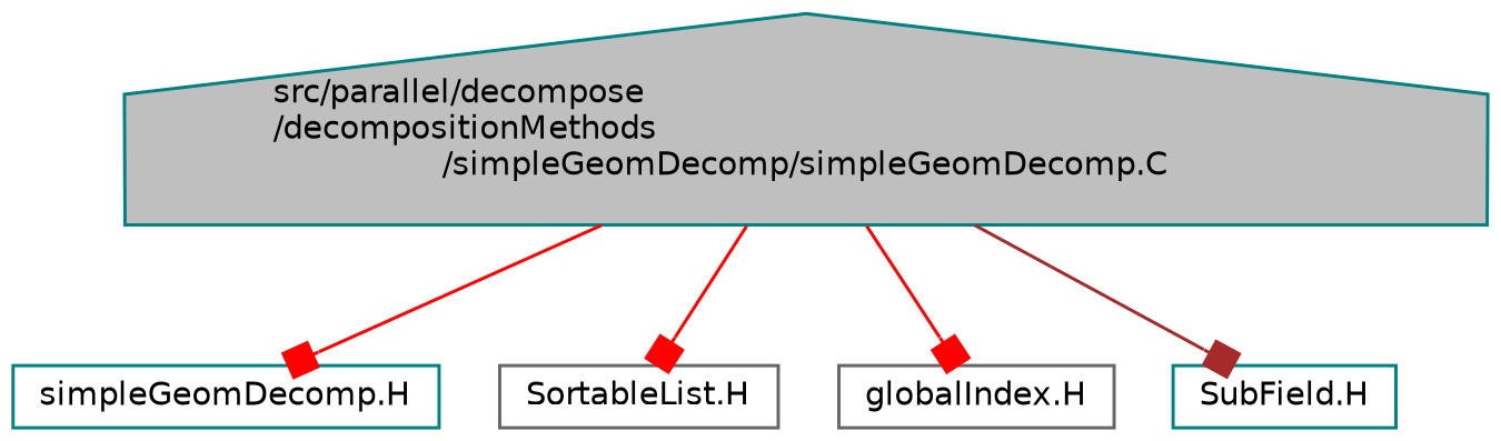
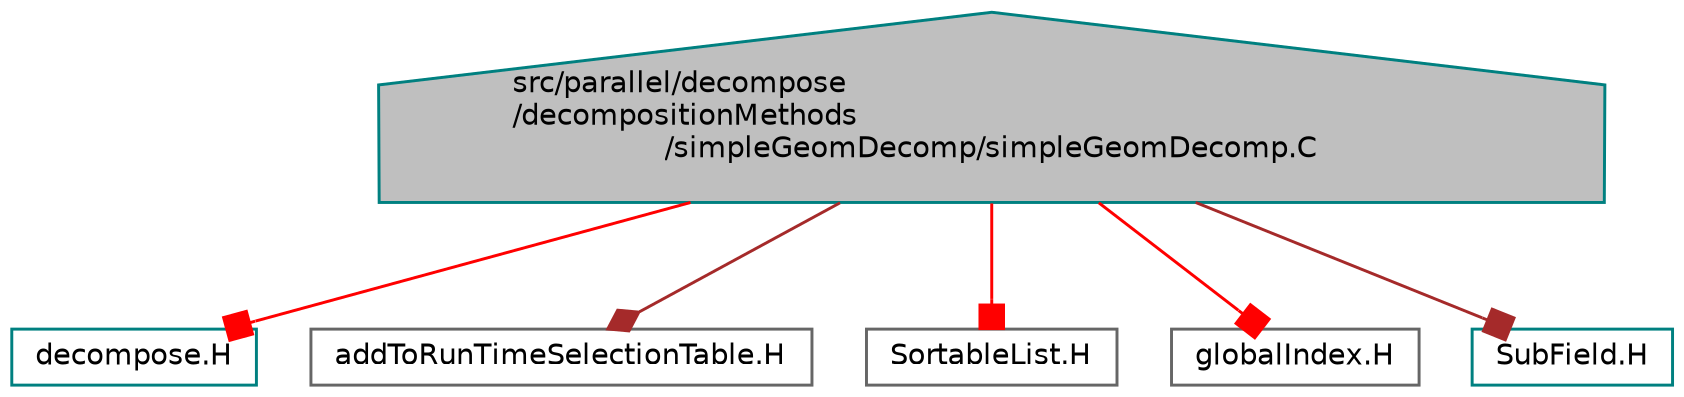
  digraph {
    node [color=teal fontname=Helvetica fontsize=10 shape=box]
    edge [arrowhead=box color=red fontname=Helvetica fontsize=10 labelfontname=Helvetica labelfontsize=10 style=solid]
    n1 [fillcolor=grey75 fontcolor=black height=0.2 label="src/parallel/decompose\l/decompositionMethods\l/simpleGeomDecomp/simpleGeomDecomp.C" shape=house style=filled width=0.4]
-   n2 [height=0.2 label="simpleGeomDecomp.H" width=0.4]
+   n2 [height=0.2 label="decompose.H" width=0.4]
+   n3 [color=gray40 height=0.2 label="addToRunTimeSelectionTable.H" width=0.4]
    n4 [color=gray40 height=0.2 label="SortableList.H" width=0.4]
    n5 [color=gray40 height=0.2 label="globalIndex.H" width=0.4]
    n6 [height=0.2 label="SubField.H" width=0.4]
    n1 -> n2
+   n1 -> n3 [arrowhead=diamond color=brown]
    n1 -> n4
    n1 -> n5
    n1 -> n6 [color=brown]
  }
